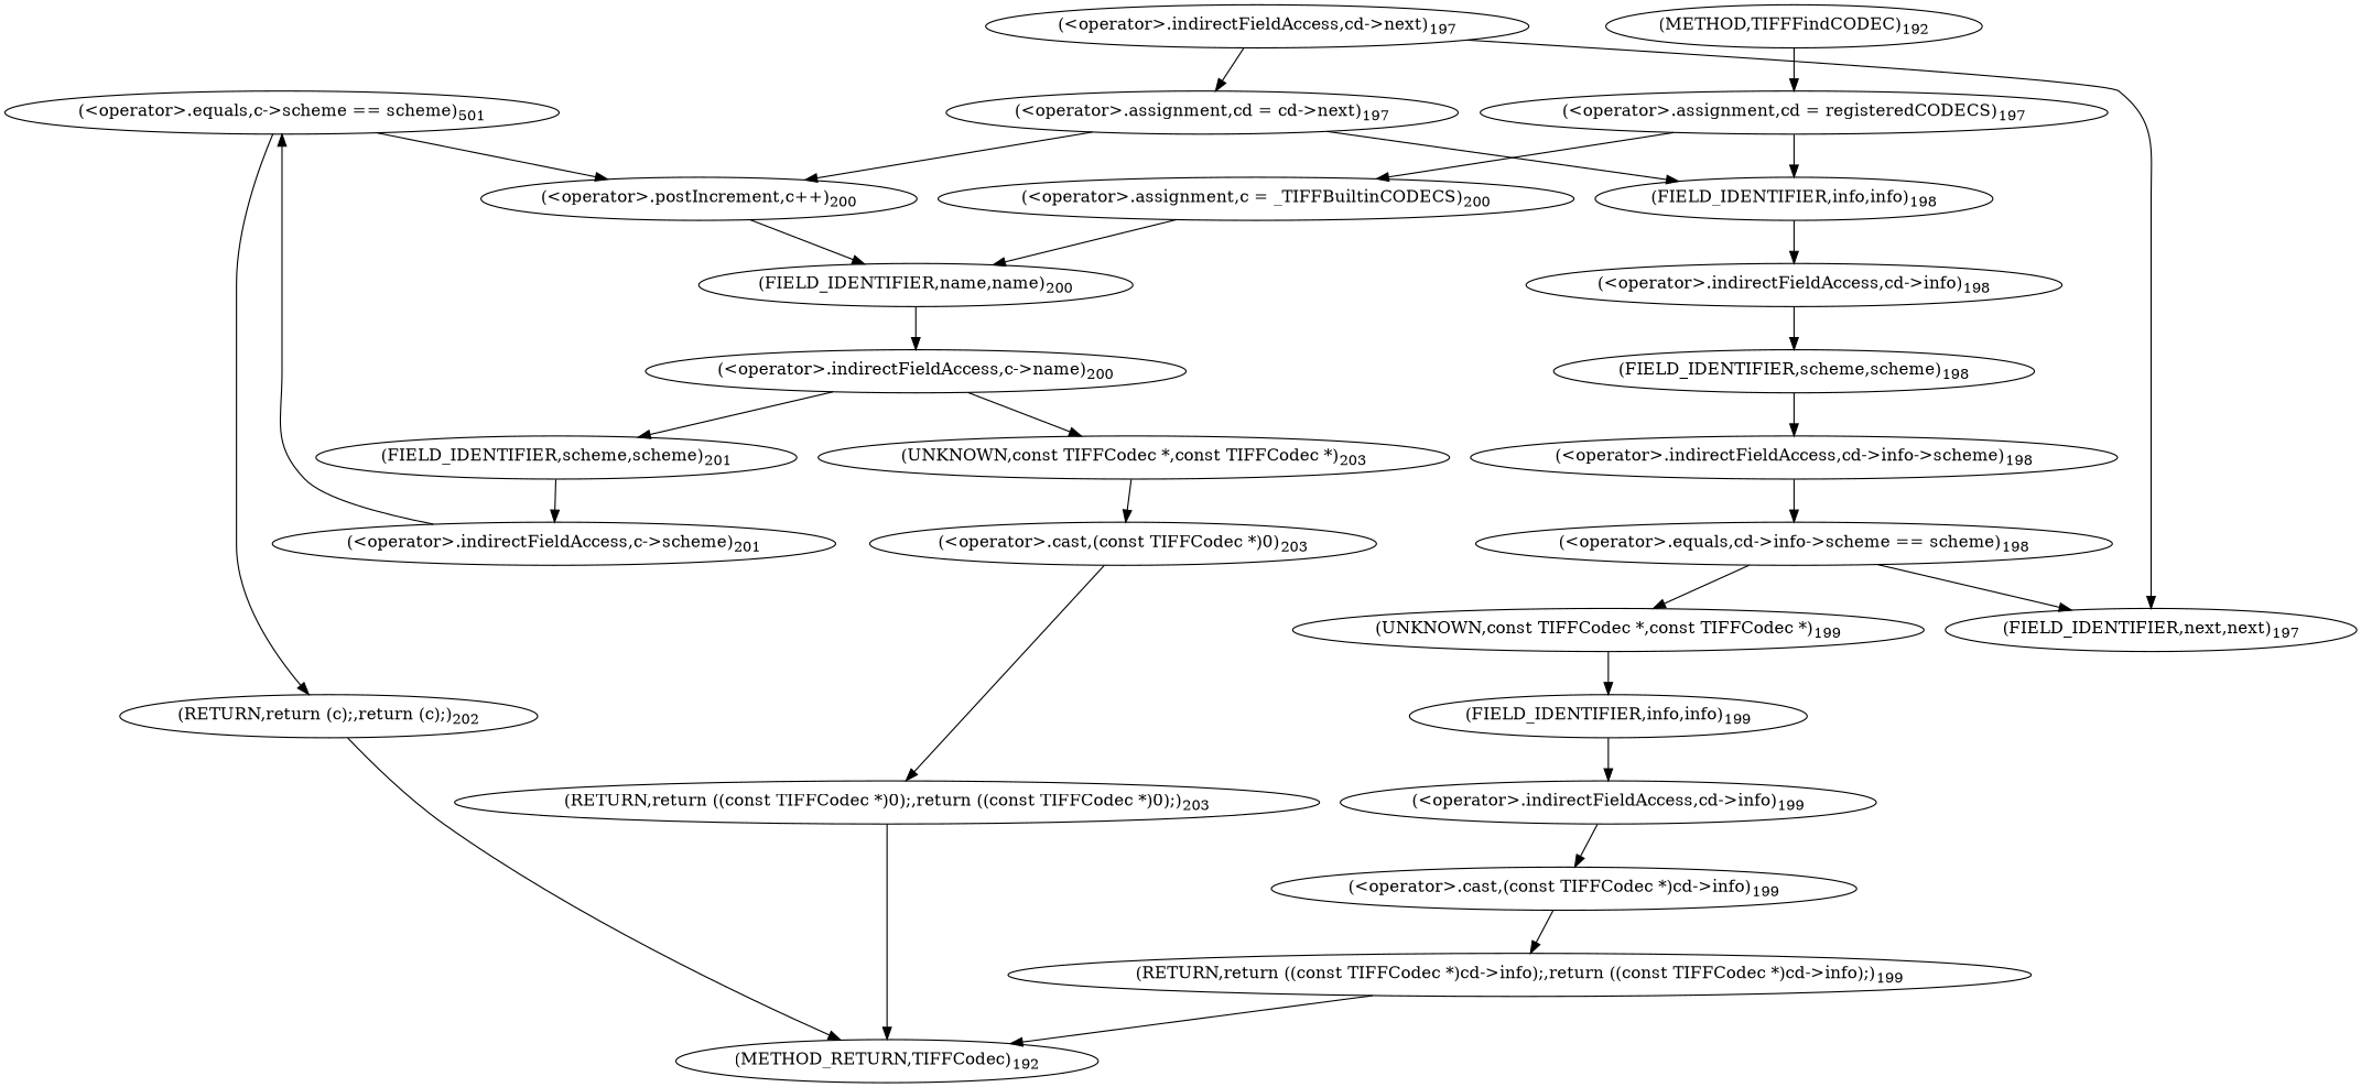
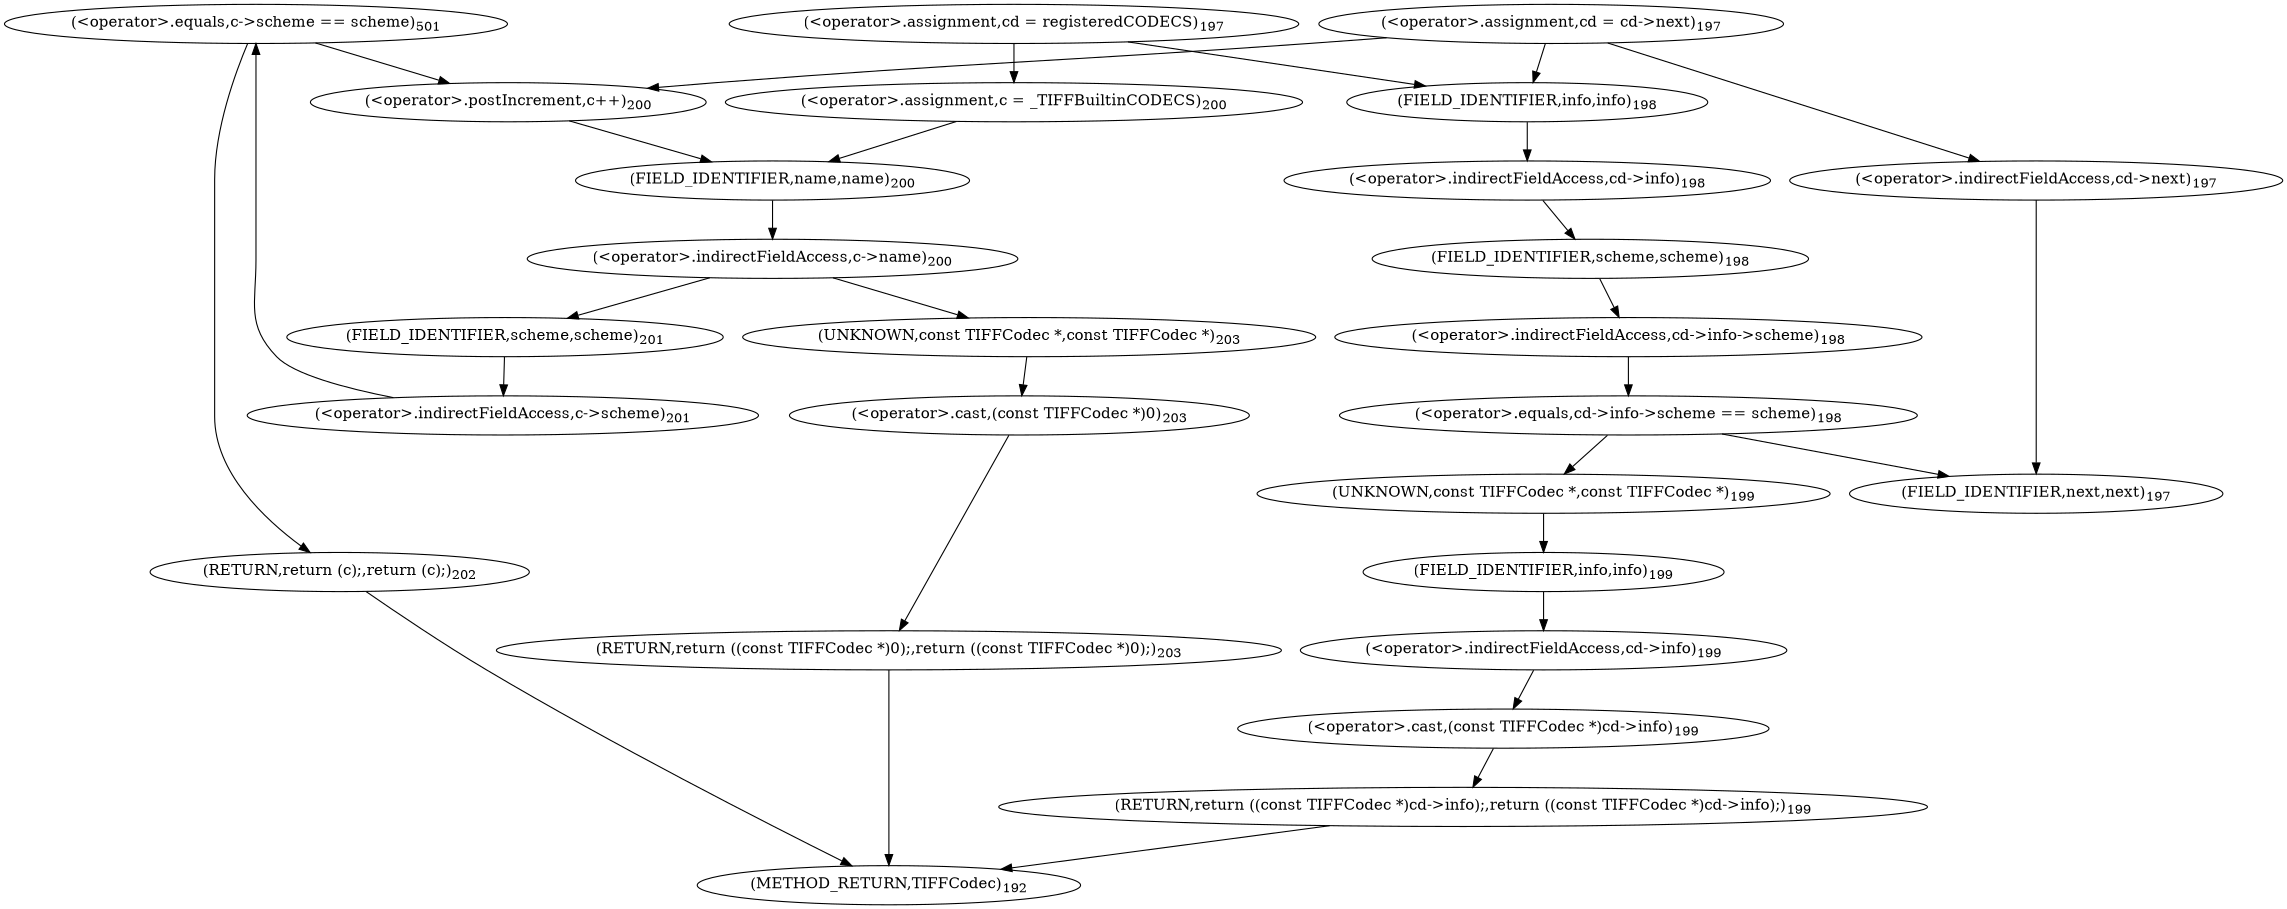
  digraph {
    n1 [label=<(RETURN,return ((const TIFFCodec *)0);,return ((const TIFFCodec *)0);)<SUB>203</SUB>>]
    n2 [label=<(METHOD_RETURN,TIFFCodec)<SUB>192</SUB>>]
    n3 [label=<(&lt;operator&gt;.assignment,cd = cd-&gt;next)<SUB>197</SUB>>]
    n4 [label=<(FIELD_IDENTIFIER,info,info)<SUB>198</SUB>>]
    n5 [label=<(&lt;operator&gt;.postIncrement,c++)<SUB>200</SUB>>]
    n6 [label=<(&lt;operator&gt;.assignment,c = _TIFFBuiltinCODECS)<SUB>200</SUB>>]
    n7 [label=<(FIELD_IDENTIFIER,name,name)<SUB>200</SUB>>]
    n8 [label=<(&lt;operator&gt;.indirectFieldAccess,cd-&gt;info)<SUB>198</SUB>>]
    n9 [label=<(&lt;operator&gt;.indirectFieldAccess,c-&gt;name)<SUB>200</SUB>>]
    n10 [label=<(UNKNOWN,const TIFFCodec *,const TIFFCodec *)<SUB>203</SUB>>]
    n11 [label=<(FIELD_IDENTIFIER,scheme,scheme)<SUB>201</SUB>>]
    n12 [label=<(&lt;operator&gt;.cast,(const TIFFCodec *)0)<SUB>203</SUB>>]
    n13 [label=<(&lt;operator&gt;.indirectFieldAccess,c-&gt;scheme)<SUB>201</SUB>>]
    n14 [label=<(&lt;operator&gt;.assignment,cd = registeredCODECS)<SUB>197</SUB>>]
    n15 [label=<(&lt;operator&gt;.indirectFieldAccess,cd-&gt;next)<SUB>197</SUB>>]
    n16 [label=<(FIELD_IDENTIFIER,next,next)<SUB>197</SUB>>]
    n17 [label=<(&lt;operator&gt;.equals,cd-&gt;info-&gt;scheme == scheme)<SUB>198</SUB>>]
    n18 [label=<(UNKNOWN,const TIFFCodec *,const TIFFCodec *)<SUB>199</SUB>>]
    n19 [label=<(FIELD_IDENTIFIER,info,info)<SUB>199</SUB>>]
    n20 [label=<(&lt;operator&gt;.equals,c-&gt;scheme == scheme)<SUB>501</SUB>>]
    n21 [label=<(RETURN,return (c);,return (c);)<SUB>202</SUB>>]
    n22 [label=<(&lt;operator&gt;.indirectFieldAccess,cd-&gt;info-&gt;scheme)<SUB>198</SUB>>]
    n23 [label=<(RETURN,return ((const TIFFCodec *)cd-&gt;info);,return ((const TIFFCodec *)cd-&gt;info);)<SUB>199</SUB>>]
    n24 [label=<(FIELD_IDENTIFIER,scheme,scheme)<SUB>198</SUB>>]
    n25 [label=<(&lt;operator&gt;.cast,(const TIFFCodec *)cd-&gt;info)<SUB>199</SUB>>]
    n26 [label=<(&lt;operator&gt;.indirectFieldAccess,cd-&gt;info)<SUB>199</SUB>>]
-   n27 [label=<(METHOD,TIFFFindCODEC)<SUB>192</SUB>>]
    n1 -> n2
    n3 -> n4
    n3 -> n5
    n4 -> n8
    n5 -> n7
    n6 -> n7
    n7 -> n9
    n8 -> n24
    n9 -> n10
    n9 -> n11
    n10 -> n12
    n11 -> n13
    n12 -> n1
    n13 -> n20
    n14 -> n4
    n14 -> n6
-   n15 -> n3
+   n3 -> n15
    n15 -> n16
    n17 -> n16
    n17 -> n18
    n18 -> n19
    n19 -> n26
    n20 -> n5
    n20 -> n21
    n21 -> n2
    n22 -> n17
    n23 -> n2
    n24 -> n22
    n25 -> n23
    n26 -> n25
-   n27 -> n14
  }
